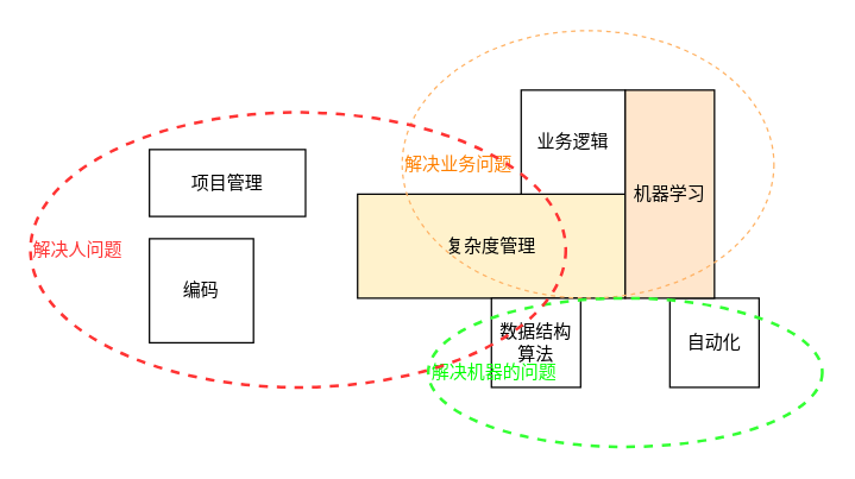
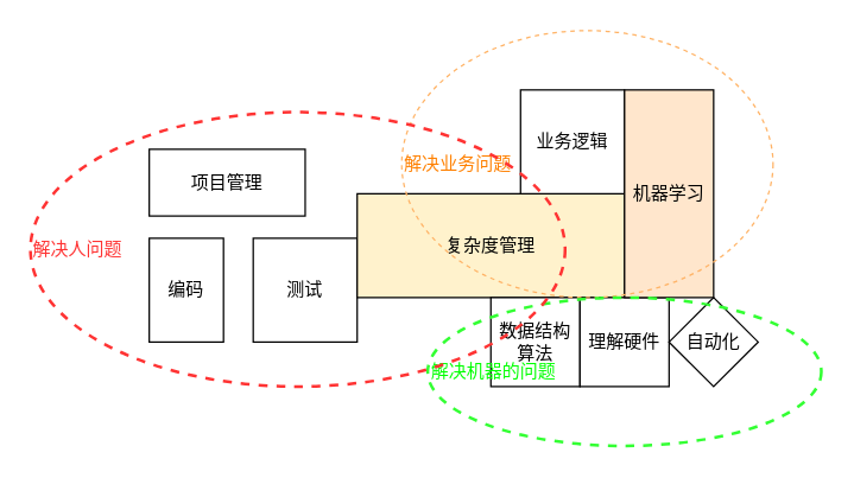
  <mxCell id="0" />
  <mxCell id="1" parent="0" />
  <mxCell id="2" value="项目管理" style="rounded=0;whiteSpace=wrap;html=1;" vertex="1" parent="1"><mxGeometry x="100" y="100" width="105" height="45" as="geometry" /></mxCell>
- <mxCell id="3" value="编码" style="whiteSpace=wrap;html=1;aspect=fixed;" vertex="1" parent="1"><mxGeometry x="100" y="160" width="70" height="70" as="geometry" /></mxCell>
+ <mxCell id="3" value="编码" style="whiteSpace=wrap;html=1;aspect=fixed;" vertex="1" parent="1"><mxGeometry x="100" y="160" width="50" height="70" as="geometry" /></mxCell>
+ <mxCell id="4" value="测试" style="whiteSpace=wrap;html=1;aspect=fixed;" vertex="1" parent="1"><mxGeometry x="170" y="160" width="70" height="70" as="geometry" /></mxCell>
  <mxCell id="5" value="复杂度管理" style="rounded=0;whiteSpace=wrap;html=1;fillColor=#fff2cc;" vertex="1" parent="1"><mxGeometry x="240" y="130" width="180" height="70" as="geometry" /></mxCell>
  <mxCell id="6" value="数据结构算法" style="whiteSpace=wrap;html=1;aspect=fixed;" vertex="1" parent="1"><mxGeometry x="330" y="200" width="60" height="60" as="geometry" /></mxCell>
- <mxCell id="8" value="自动化" style="whiteSpace=wrap;html=1;aspect=fixed;" vertex="1" parent="1"><mxGeometry x="450" y="200" width="60" height="60" as="geometry" /></mxCell>
+ <mxCell id="7" value="理解硬件" style="whiteSpace=wrap;html=1;aspect=fixed;" vertex="1" parent="1"><mxGeometry x="390" y="200" width="60" height="60" as="geometry" /></mxCell>
+ <mxCell id="8" value="自动化" style="rhombus;whiteSpace=wrap;html=1;aspect=fixed;" vertex="1" parent="1"><mxGeometry x="450" y="200" width="60" height="60" as="geometry" /></mxCell>
  <mxCell id="9" value="业务逻辑" style="whiteSpace=wrap;html=1;aspect=fixed;" vertex="1" parent="1"><mxGeometry x="350" y="60" width="70" height="70" as="geometry" /></mxCell>
  <mxCell id="10" value="机器学习" style="rounded=0;whiteSpace=wrap;html=1;fillColor=#ffe6cc;" vertex="1" parent="1"><mxGeometry x="420" y="60" width="60" height="140" as="geometry" /></mxCell>
  <mxCell id="11" value="&lt;font color=&quot;#ff8000&quot;&gt;解决业务问题&lt;/font&gt;" style="ellipse;whiteSpace=wrap;html=1;fillColor=none;dashed=1;strokeColor=#FFB366;align=left;" vertex="1" parent="1"><mxGeometry x="270" y="20" width="250" height="180" as="geometry" /></mxCell>
  <mxCell id="12" value="&lt;font color=&quot;#00ff00&quot;&gt;解决机器的问题&lt;/font&gt;" style="ellipse;whiteSpace=wrap;html=1;fillColor=none;dashed=1;align=left;strokeColor=#33FF33;strokeWidth=2;" vertex="1" parent="1"><mxGeometry x="287.5" y="200" width="265" height="100" as="geometry" /></mxCell>
  <mxCell id="13" value="&lt;font color=&quot;#ff3333&quot;&gt;解决人问题&lt;/font&gt;" style="ellipse;whiteSpace=wrap;html=1;fillColor=none;dashed=1;align=left;strokeColor=#FF3333;strokeWidth=2;" vertex="1" parent="1"><mxGeometry x="20" y="75" width="360" height="185" as="geometry" /></mxCell>
